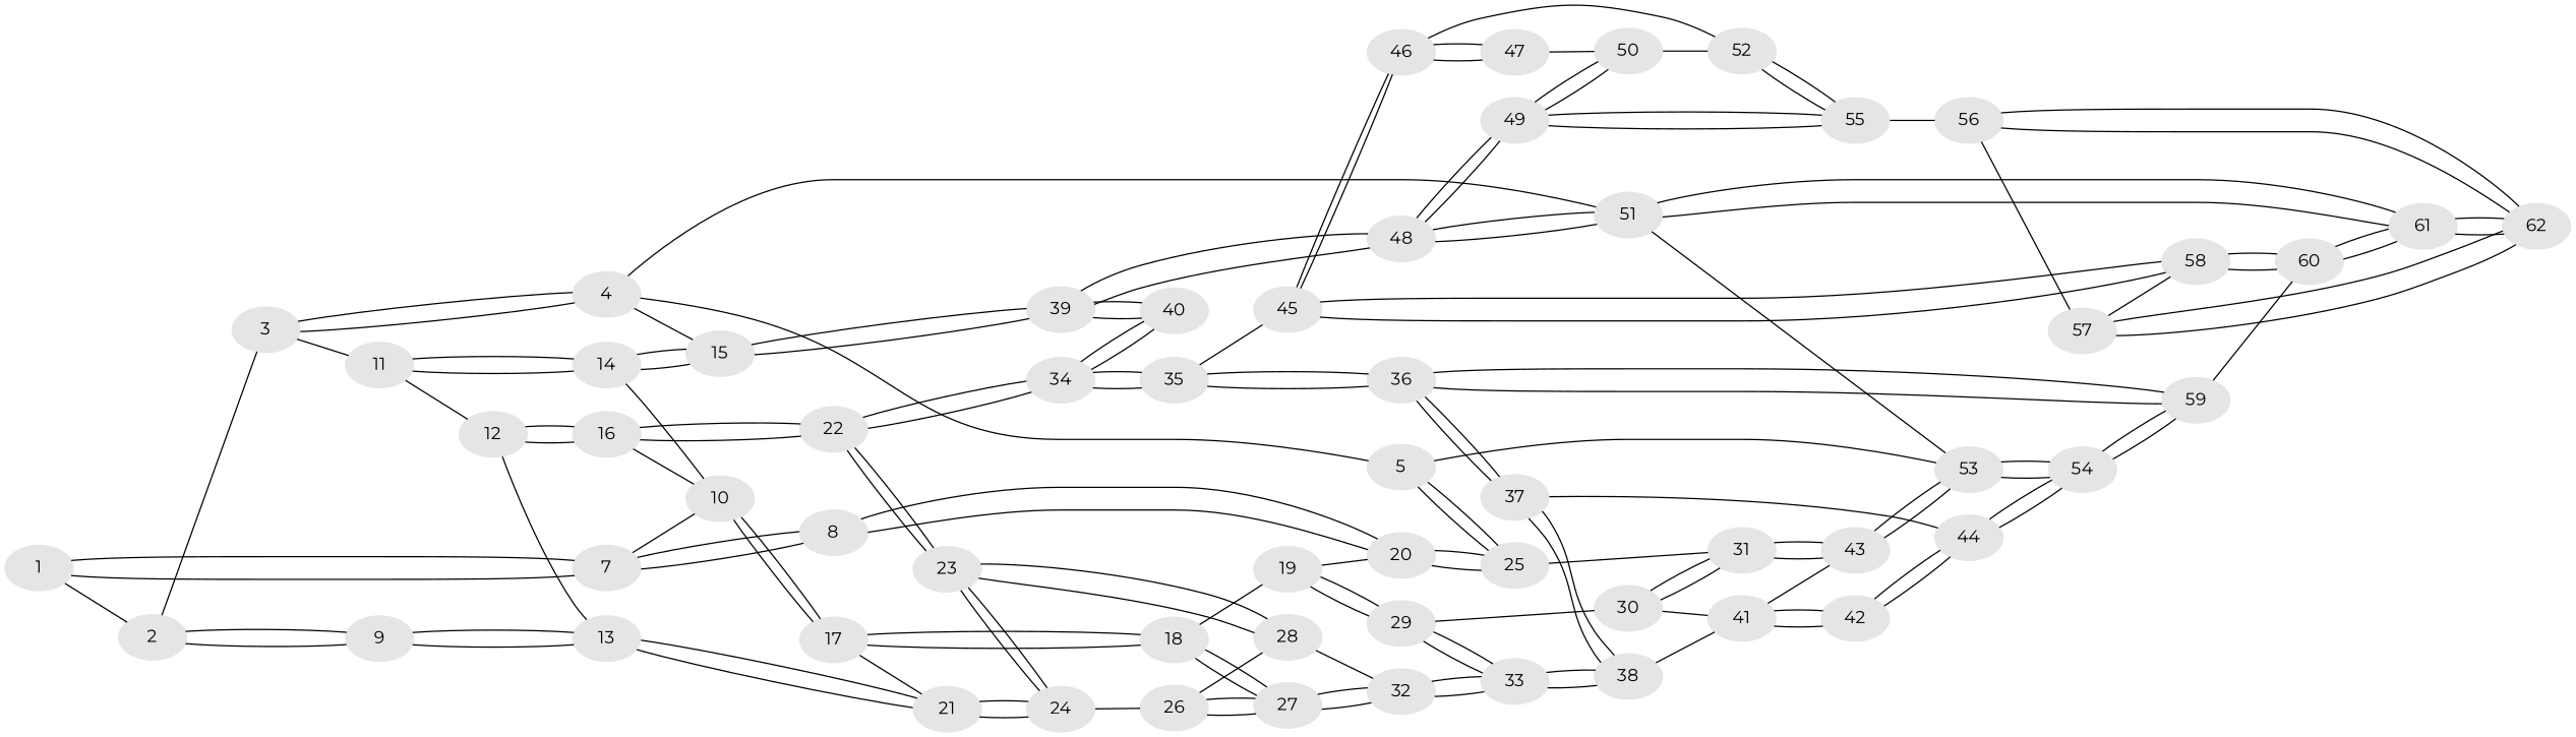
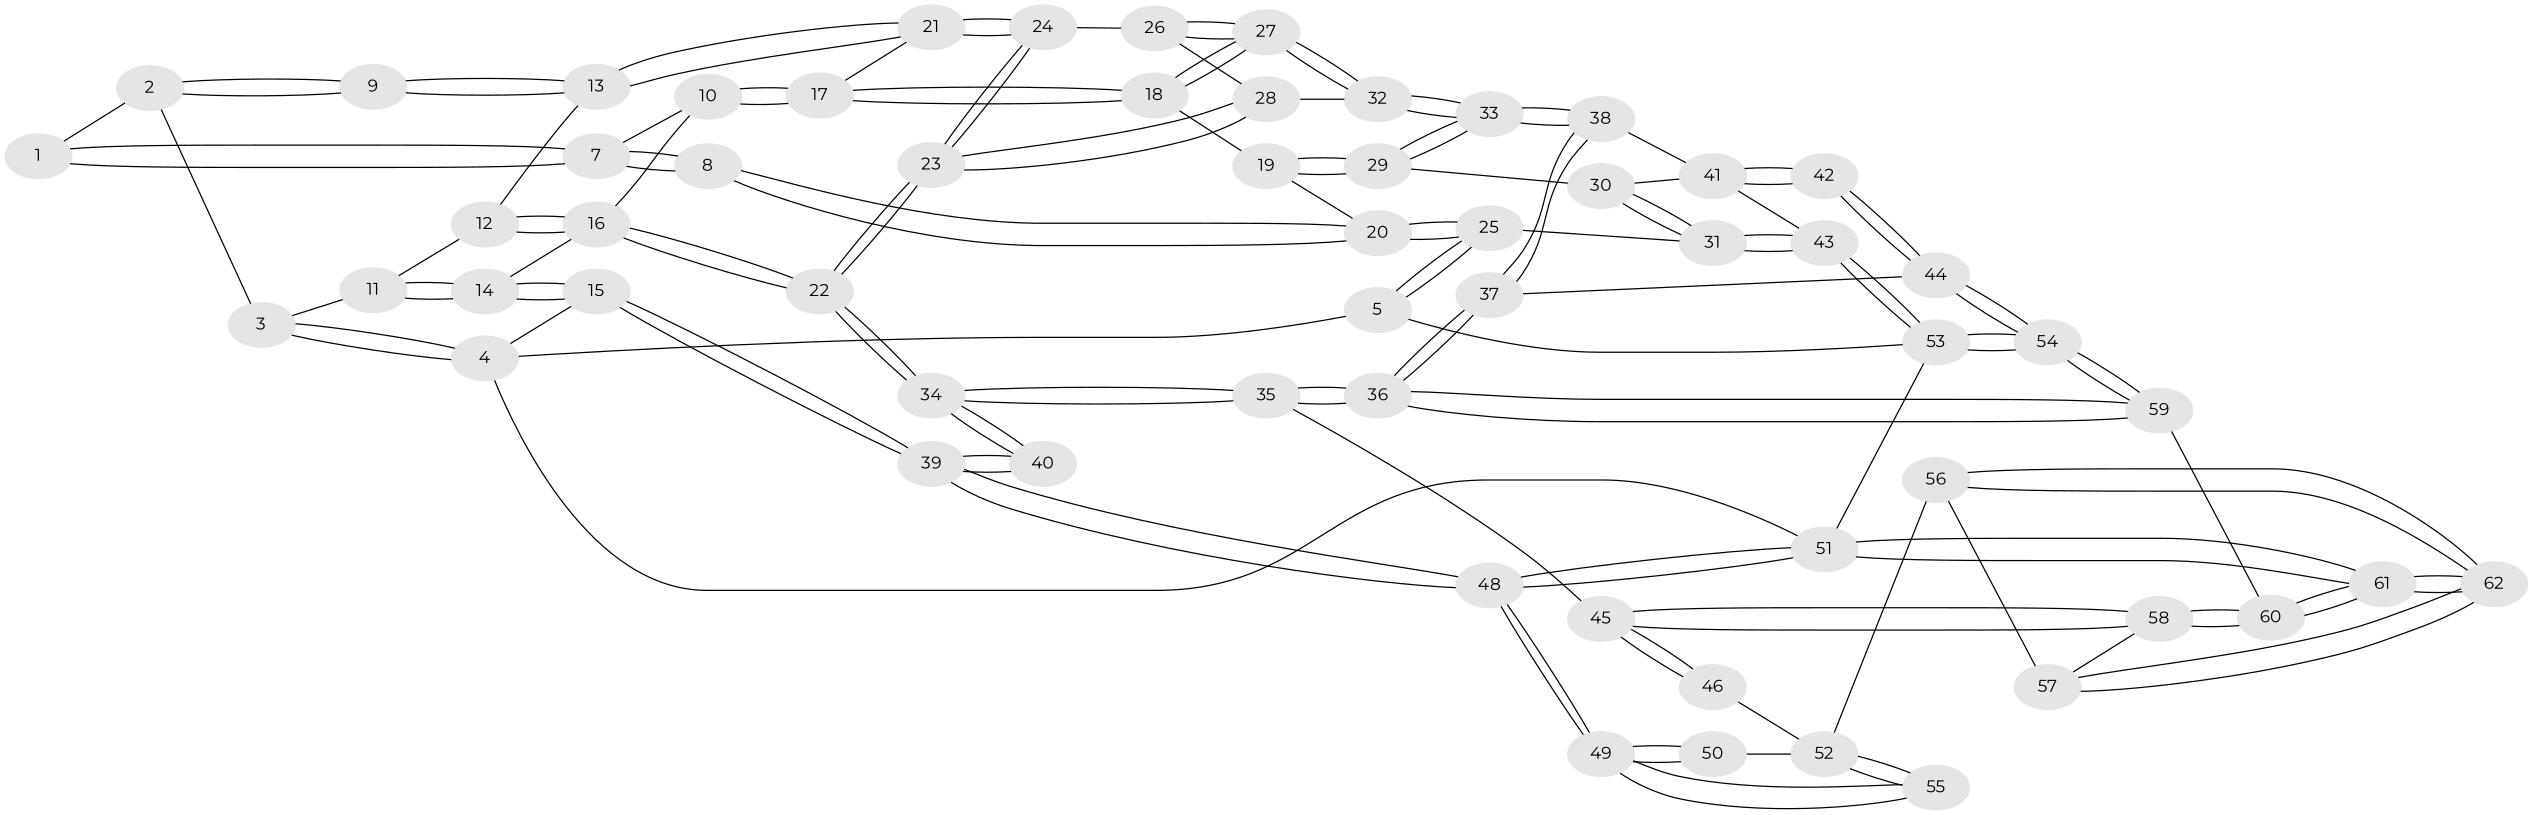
  graph {
    fontname=Montserrat
    rankdir=LR
    node [color=gray90 fontname=Montserrat style=filled]
    edge [fontname=Montserrat]
    1
    2
    7
    3
    9
    8
    10
    4
    11
    13
    5
    15
    51
    12
    14
    25
    53
    39
    61
    31
    54
    20
    17
    21
    18
    16
    22
    24
    40
    48
    23
    34
    19
    27
    29
    32
    30
    33
    26
    28
    35
    43
    41
    38
    42
    36
    45
    37
    59
    46
    58
    44
    60
    49
-   47
    52
    50
    55
    56
    62
    57
    1 -- 2
    1 -- 7
    1 -- 7
    2 -- 3
    2 -- 9
    2 -- 9
    7 -- 8
    7 -- 8
    7 -- 10
    3 -- 4
    3 -- 4
    3 -- 11
    9 -- 13
    9 -- 13
    8 -- 20
    8 -- 20
    10 -- 17
    10 -- 17
    4 -- 5
    4 -- 15
    4 -- 51
    11 -- 12
    11 -- 14
    11 -- 14
    13 -- 21
    13 -- 21
    5 -- 25
    5 -- 25
    5 -- 53
    15 -- 39
    15 -- 39
    51 -- 53
    51 -- 61
    51 -- 61
    12 -- 13
    12 -- 16
    12 -- 16
    14 -- 15
    14 -- 15
-   14 -- 10
+   14 -- 16
    25 -- 31
    53 -- 54
    53 -- 54
    39 -- 40
    39 -- 40
    39 -- 48
    39 -- 48
    61 -- 62
    61 -- 62
    31 -- 43
    31 -- 43
    54 -- 59
    54 -- 59
    20 -- 25
    20 -- 25
    17 -- 21
    17 -- 18
    17 -- 18
    21 -- 24
    21 -- 24
    18 -- 19
    18 -- 27
    18 -- 27
    16 -- 10
    16 -- 22
    16 -- 22
    22 -- 23
    22 -- 23
    22 -- 34
    22 -- 34
    24 -- 26
    48 -- 51
    48 -- 51
    48 -- 49
    48 -- 49
    23 -- 24
    23 -- 24
    23 -- 28
    23 -- 28
    34 -- 40
    34 -- 40
    34 -- 35
    34 -- 35
    19 -- 20
    19 -- 29
    19 -- 29
    27 -- 32
    27 -- 32
    29 -- 30
    29 -- 33
    29 -- 33
    32 -- 33
    32 -- 33
    30 -- 31
    30 -- 31
    30 -- 41
    33 -- 38
    33 -- 38
    26 -- 27
    26 -- 27
    26 -- 28
    28 -- 32
    35 -- 36
    35 -- 36
    35 -- 45
    43 -- 53
    43 -- 53
    41 -- 43
    41 -- 42
    41 -- 42
    38 -- 41
    42 -- 44
    42 -- 44
    36 -- 37
    36 -- 37
    36 -- 59
    36 -- 59
    45 -- 46
    45 -- 46
    45 -- 58
    45 -- 58
    37 -- 38
    37 -- 38
    37 -- 44
    59 -- 60
-   46 -- 47
-   46 -- 47
    46 -- 52
    58 -- 60
    58 -- 60
    44 -- 54
    44 -- 54
    60 -- 61
    60 -- 61
    49 -- 50
    49 -- 50
    49 -- 55
    49 -- 55
-   47 -- 50
    52 -- 55
    52 -- 55
    50 -- 52
-   55 -- 56
+   52 -- 56
    56 -- 62
    56 -- 62
    56 -- 57
    57 -- 58
    57 -- 62
    57 -- 62
  }
